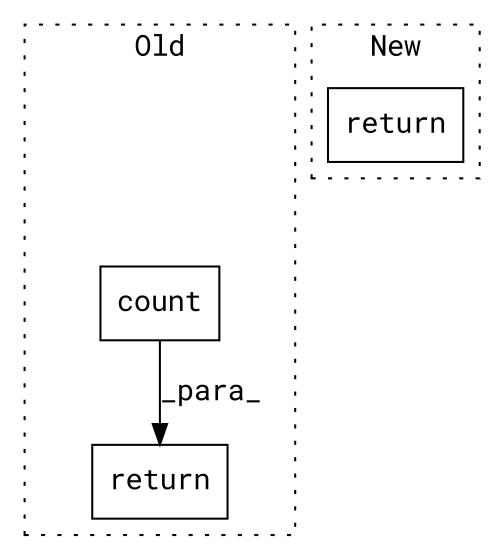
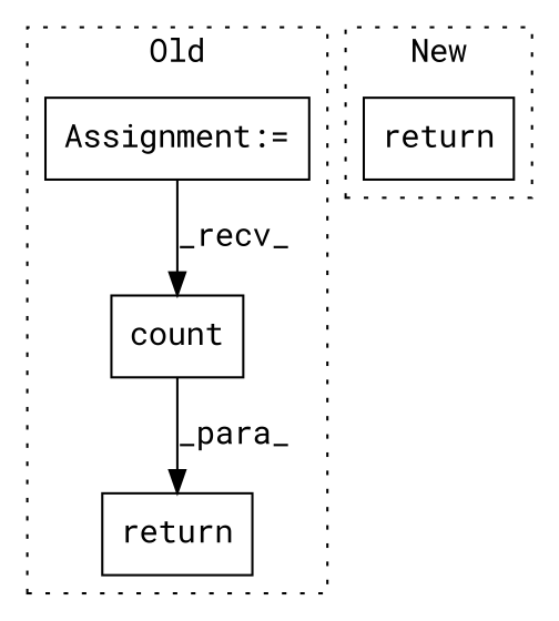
  digraph {
    fontname="Roboto Mono"
    node [a=41 l=7 shape=box fontname="Roboto Mono"]
    edge [fontname="Roboto Mono"]
    n1 [a=32 label=count s=787]
    n2 [label=return s=704]
+   n3 [a=7 l=8 label="Assignment:=" s=537]
    n4 [label=return s=535]
    subgraph cluster_1 {
      label=Old
      style=dotted
      n1
      n2
+     n3
    }
    subgraph cluster_2 {
      label=New
      style=dotted
      n4
    }
    n1 -> n2 [label=_para_]
+   n3 -> n1 [label=_recv_]
  }
